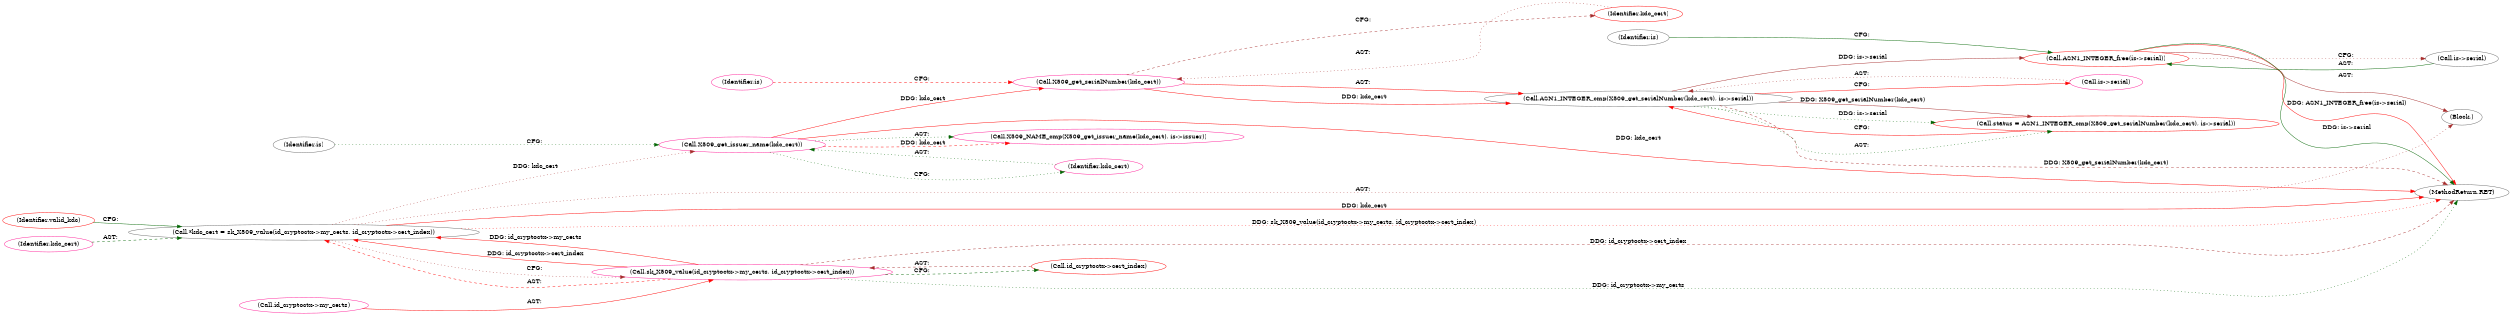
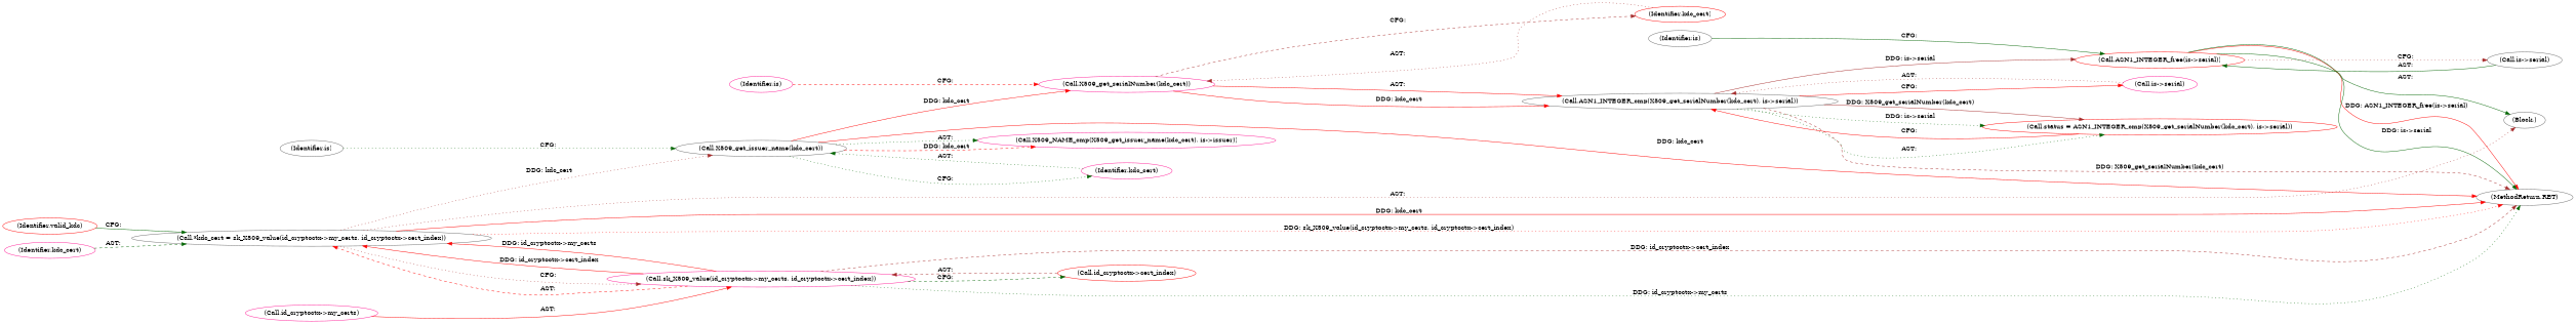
  digraph {
    rankdir=LR
    node [color=deeppink]
    edge [color=red style=solid]
    n1 [color=red label="(Call,ASN1_INTEGER_free(is->serial))"]
    n2 [color=gray40 label="(Block,)"]
    n3 [color=gray40 label="(MethodReturn,RET)"]
    n4 [color=gray40 label="(Call,is->serial)"]
    n5 [color=gray40 label="(Call,ASN1_INTEGER_cmp(X509_get_serialNumber(kdc_cert), is->serial))"]
    n6 [color=red label="(Call,status = ASN1_INTEGER_cmp(X509_get_serialNumber(kdc_cert), is->serial))"]
    n7 [label="(Call,is->serial)"]
    n8 [label="(Call,X509_get_serialNumber(kdc_cert))"]
    n9 [color=red label="(Identifier,kdc_cert)"]
-   n10 [label="(Call,X509_get_issuer_name(kdc_cert))"]
+   n10 [color=gray40 label="(Call,X509_get_issuer_name(kdc_cert))"]
    n11 [label="(Identifier,kdc_cert)"]
    n12 [label="(Call,X509_NAME_cmp(X509_get_issuer_name(kdc_cert), is->issuer))"]
    n13 [color=gray40 label="(Call,*kdc_cert = sk_X509_value(id_cryptoctx->my_certs, id_cryptoctx->cert_index))"]
    n14 [label="(Call,sk_X509_value(id_cryptoctx->my_certs, id_cryptoctx->cert_index))"]
    n15 [color=red label="(Call,id_cryptoctx->cert_index)"]
    n16 [color=gray40 label="(Identifier,is)"]
    n17 [label="(Identifier,is)"]
    n18 [color=gray40 label="(Identifier,is)"]
    n19 [color=red label="(Identifier,valid_kdc)"]
    n20 [label="(Identifier,kdc_cert)"]
    n21 [label="(Call,id_cryptoctx->my_certs)"]
-   n1 -> n2 [color=brown label="AST: "]
+   n1 -> n2 [color=darkgreen label="AST: "]
    n1 -> n3 [label="DDG: ASN1_INTEGER_free(is->serial)"]
    n1 -> n3 [color=darkgreen label="DDG: is->serial"]
    n1 -> n4 [color=brown label="CFG: " style=dotted]
    n4 -> n1 [color=darkgreen label="AST: "]
    n5 -> n1 [color=brown label="DDG: is->serial"]
    n5 -> n3 [color=brown label="DDG: X509_get_serialNumber(kdc_cert)" style=dashed]
    n5 -> n6 [color=darkgreen label="AST: " style=dotted]
    n5 -> n6 [color=brown label="DDG: X509_get_serialNumber(kdc_cert)"]
    n5 -> n6 [color=darkgreen label="DDG: is->serial" style=dotted]
    n5 -> n7 [label="CFG: "]
    n6 -> n5 [label="CFG: "]
    n7 -> n5 [color=brown label="AST: " style=dotted]
    n8 -> n5 [label="AST: "]
    n8 -> n5 [label="DDG: kdc_cert"]
    n8 -> n9 [color=brown label="CFG: " style=dashed]
    n9 -> n8 [color=brown label="AST: " style=dotted]
    n10 -> n3 [label="DDG: kdc_cert"]
    n10 -> n8 [label="DDG: kdc_cert"]
    n10 -> n11 [color=darkgreen label="CFG: " style=dotted]
    n10 -> n12 [color=darkgreen label="AST: " style=dotted]
    n10 -> n12 [label="DDG: kdc_cert" style=dashed]
    n11 -> n10 [color=darkgreen label="AST: " style=dotted]
    n13 -> n2 [color=brown label="AST: " style=dotted]
    n13 -> n3 [label="DDG: kdc_cert"]
    n13 -> n3 [label="DDG: sk_X509_value(id_cryptoctx->my_certs, id_cryptoctx->cert_index)" style=dotted]
    n13 -> n10 [color=brown label="DDG: kdc_cert" style=dotted]
    n13 -> n14 [color=brown label="CFG: " style=dotted]
    n14 -> n3 [color=brown label="DDG: id_cryptoctx->cert_index" style=dashed]
    n14 -> n3 [color=darkgreen label="DDG: id_cryptoctx->my_certs" style=dotted]
    n14 -> n13 [label="AST: " style=dashed]
    n14 -> n13 [label="DDG: id_cryptoctx->my_certs"]
    n14 -> n13 [label="DDG: id_cryptoctx->cert_index"]
    n14 -> n15 [color=darkgreen label="CFG: " style=dashed]
    n15 -> n14 [color=brown label="AST: " style=dashed]
    n16 -> n1 [color=darkgreen label="CFG: "]
    n17 -> n8 [label="CFG: " style=dashed]
    n18 -> n10 [color=darkgreen label="CFG: " style=dotted]
    n19 -> n13 [color=darkgreen label="CFG: "]
    n20 -> n13 [color=darkgreen label="AST: " style=dashed]
    n21 -> n14 [label="AST: "]
  }
